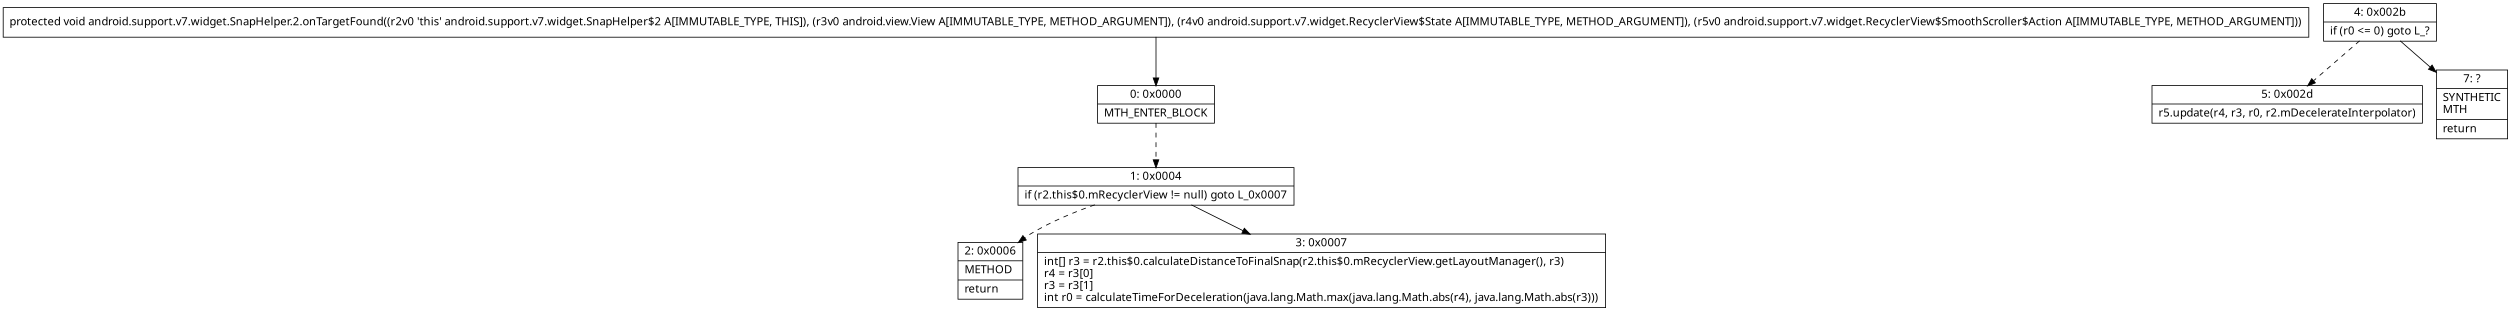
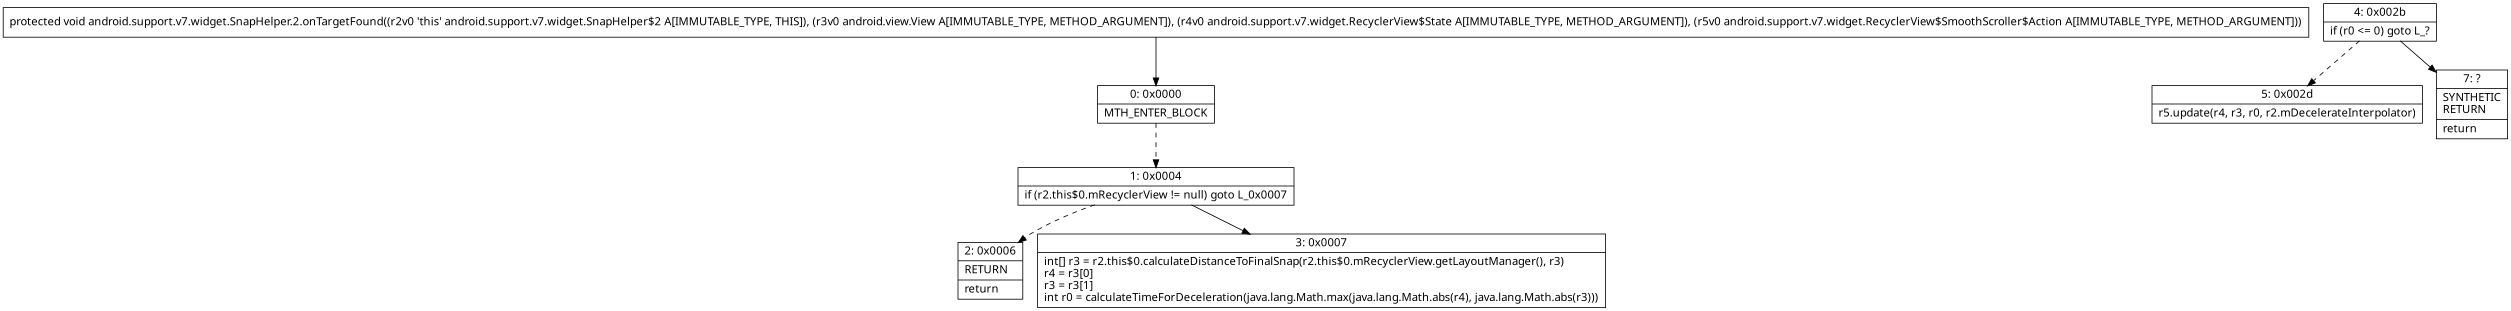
  digraph {
    fontname="Noto Sans"
    node [fontname="Noto Sans" shape=record]
    edge [fontname="Noto Sans"]
    n1 [label="{0\:\ 0x0000|MTH_ENTER_BLOCK\l}"]
    n2 [label="{1\:\ 0x0004|if (r2.this$0.mRecyclerView != null) goto L_0x0007\l}"]
-   n3 [label="{2\:\ 0x0006|METHOD\l|return\l}"]
+   n3 [label="{2\:\ 0x0006|RETURN\l|return\l}"]
    n4 [label="{3\:\ 0x0007|int[] r3 = r2.this$0.calculateDistanceToFinalSnap(r2.this$0.mRecyclerView.getLayoutManager(), r3)\lr4 = r3[0]\lr3 = r3[1]\lint r0 = calculateTimeForDeceleration(java.lang.Math.max(java.lang.Math.abs(r4), java.lang.Math.abs(r3)))\l}"]
    n5 [label="{4\:\ 0x002b|if (r0 \<= 0) goto L_?\l}"]
    n6 [label="{5\:\ 0x002d|r5.update(r4, r3, r0, r2.mDecelerateInterpolator)\l}"]
-   n7 [label="{7\:\ ?|SYNTHETIC\lMTH\l|return\l}"]
+   n7 [label="{7\:\ ?|SYNTHETIC\lRETURN\l|return\l}"]
    n8 [label="{protected void android.support.v7.widget.SnapHelper.2.onTargetFound((r2v0 'this' android.support.v7.widget.SnapHelper$2 A[IMMUTABLE_TYPE, THIS]), (r3v0 android.view.View A[IMMUTABLE_TYPE, METHOD_ARGUMENT]), (r4v0 android.support.v7.widget.RecyclerView$State A[IMMUTABLE_TYPE, METHOD_ARGUMENT]), (r5v0 android.support.v7.widget.RecyclerView$SmoothScroller$Action A[IMMUTABLE_TYPE, METHOD_ARGUMENT])) }"]
    n1 -> n2 [style=dashed]
    n2 -> n3 [style=dashed]
    n2 -> n4
    n5 -> n6 [style=dashed]
    n5 -> n7
    n8 -> n1
  }
